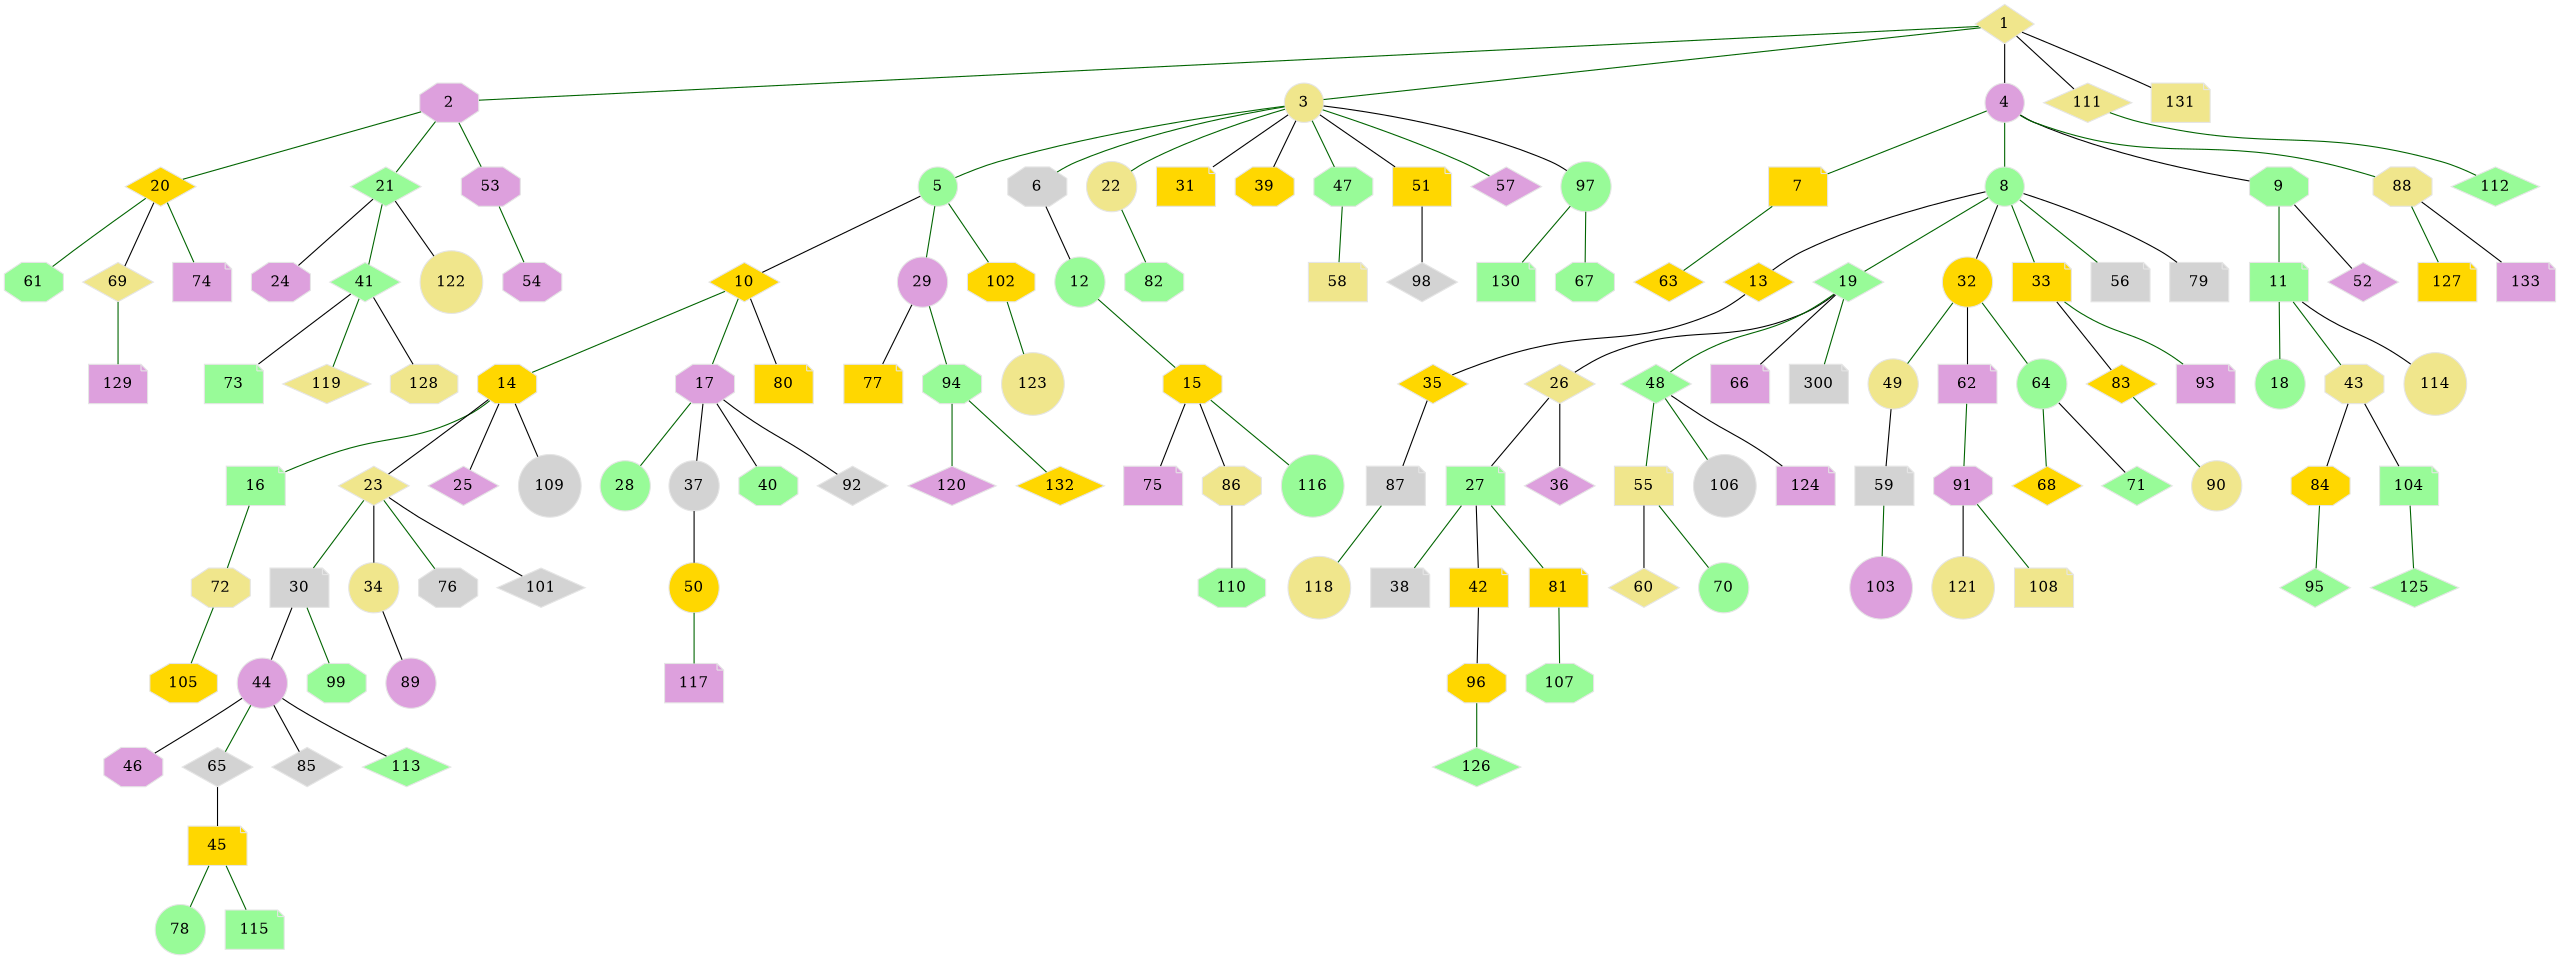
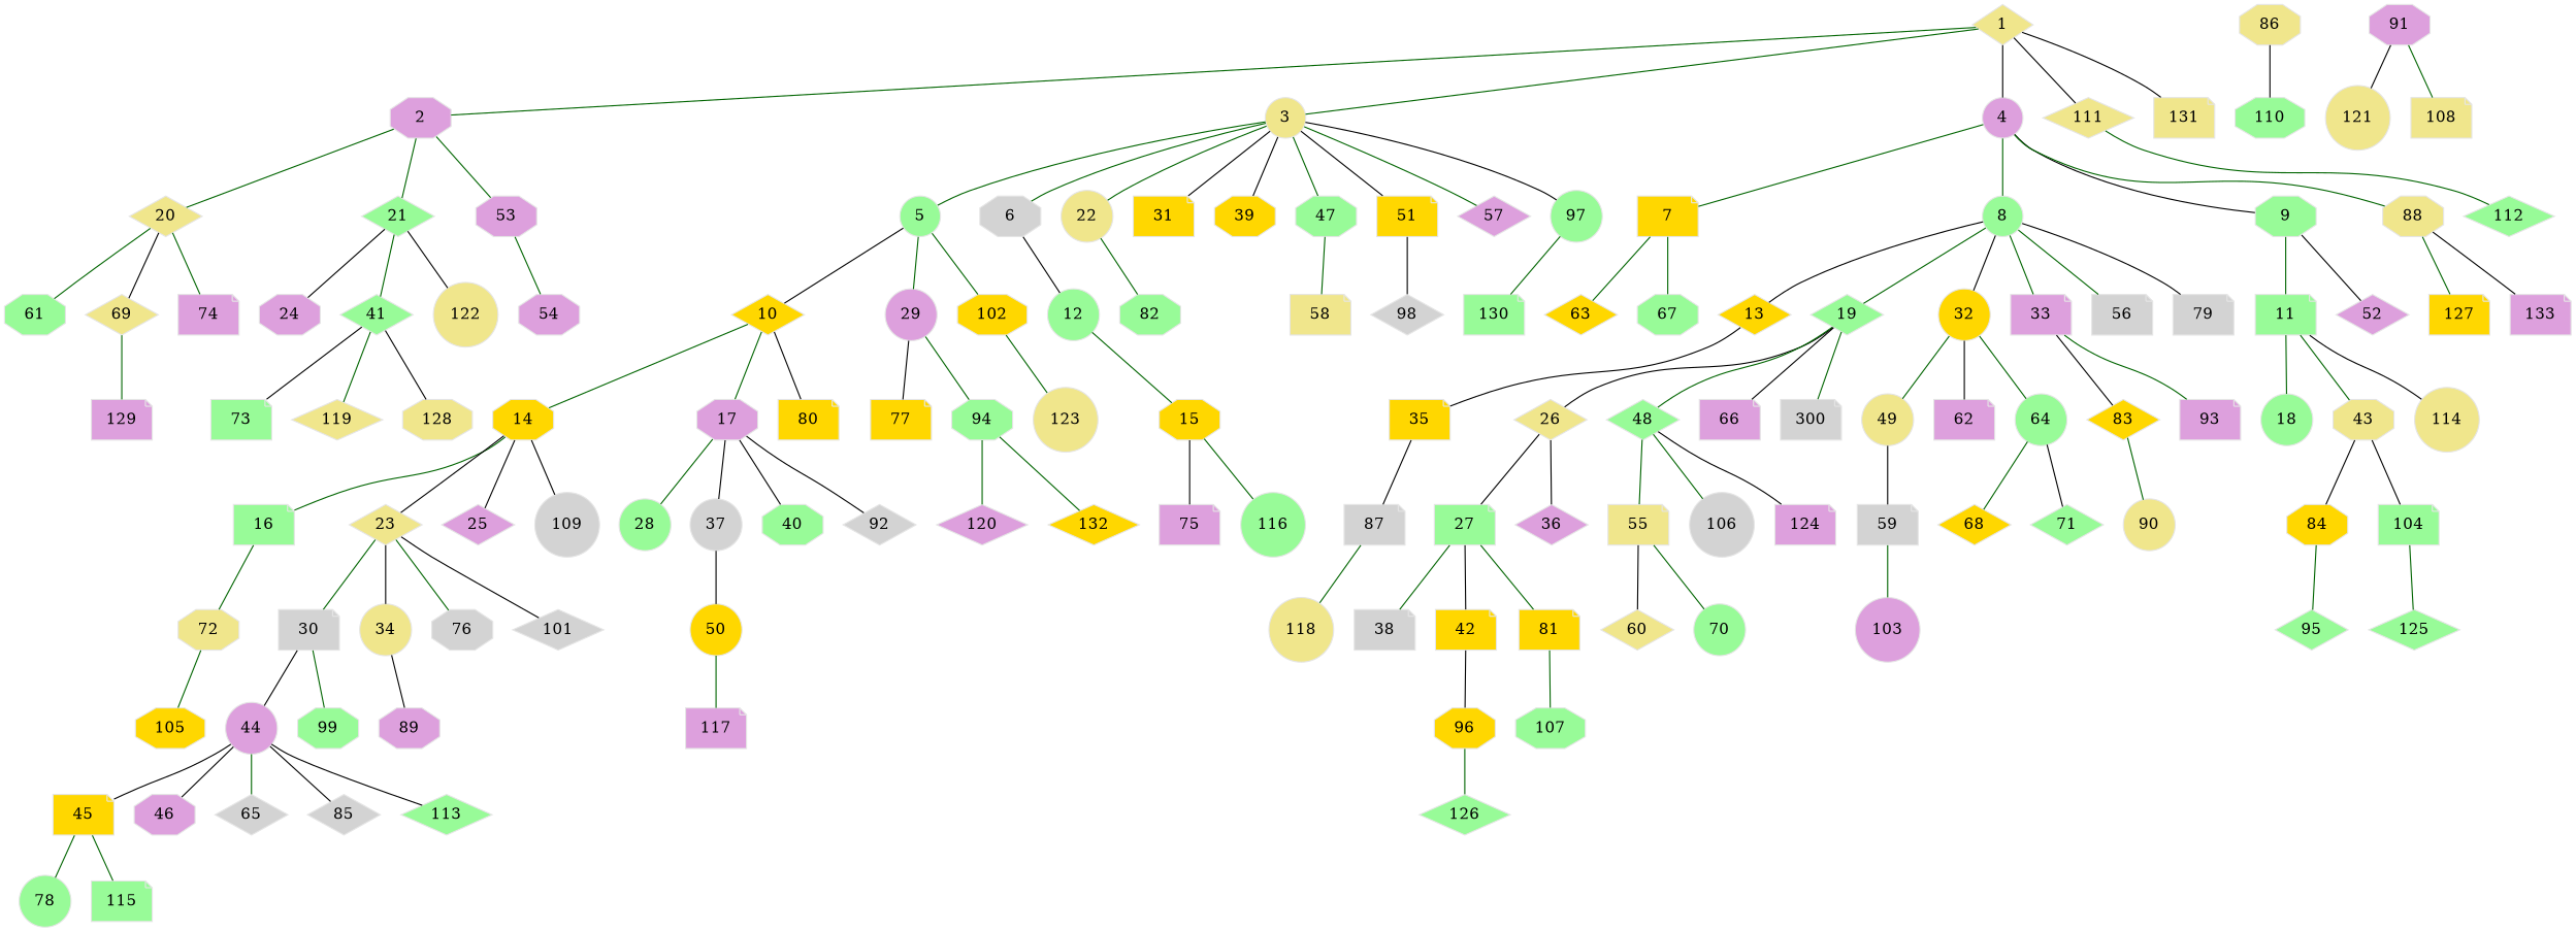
  graph {
    node [color=gray90 fillcolor=palegreen shape=note style=filled]
    edge [color=darkgreen]
    1 [fillcolor=khaki shape=diamond]
    2 [fillcolor=plum shape=octagon]
    3 [fillcolor=khaki shape=circle]
    4 [fillcolor=plum shape=circle]
    111 [fillcolor=khaki shape=diamond]
    131 [fillcolor=khaki]
-   20 [fillcolor=gold shape=diamond]
+   20 [fillcolor=khaki shape=diamond]
    21 [shape=diamond]
    53 [fillcolor=plum shape=octagon]
    5 [shape=circle]
    6 [fillcolor=lightgrey shape=octagon]
    22 [fillcolor=khaki shape=circle]
    31 [fillcolor=gold]
    39 [fillcolor=gold shape=octagon]
    47 [shape=octagon]
    51 [fillcolor=gold]
    57 [fillcolor=plum shape=diamond]
    97 [shape=circle]
    7 [fillcolor=gold]
    8 [shape=circle]
    9 [shape=octagon]
    88 [fillcolor=khaki shape=octagon]
    112 [shape=diamond]
    61 [shape=octagon]
    69 [fillcolor=khaki shape=diamond]
    74 [fillcolor=plum]
    24 [fillcolor=plum shape=octagon]
    41 [shape=diamond]
    122 [fillcolor=khaki shape=circle]
    54 [fillcolor=plum shape=octagon]
    10 [fillcolor=gold shape=diamond]
    29 [fillcolor=plum shape=circle]
    102 [fillcolor=gold shape=octagon]
    12 [shape=circle]
    82 [shape=octagon]
    58 [fillcolor=khaki]
    98 [fillcolor=lightgrey shape=diamond]
    130
    63 [fillcolor=gold shape=diamond]
    67 [shape=octagon]
    13 [fillcolor=gold shape=diamond]
    19 [shape=diamond]
    32 [fillcolor=gold shape=circle]
-   33 [fillcolor=gold]
+   33 [fillcolor=plum]
    56 [fillcolor=lightgrey]
    79 [fillcolor=lightgrey]
    11
    52 [fillcolor=plum shape=diamond]
    127 [fillcolor=gold]
    133 [fillcolor=plum]
    14 [fillcolor=gold shape=octagon]
    17 [fillcolor=plum shape=octagon]
    80 [fillcolor=gold]
    77 [fillcolor=gold]
    94 [shape=octagon]
    123 [fillcolor=khaki shape=circle]
    15 [fillcolor=gold shape=octagon]
-   35 [fillcolor=gold shape=diamond]
+   35 [fillcolor=gold]
    26 [fillcolor=khaki shape=diamond]
    48 [shape=diamond]
    66 [fillcolor=plum]
    n62 [fillcolor=lightgrey label=300]
    49 [fillcolor=khaki shape=circle]
    62 [fillcolor=plum]
    64 [shape=circle]
    83 [fillcolor=gold shape=diamond]
    93 [fillcolor=plum]
    18 [shape=circle]
    43 [fillcolor=khaki shape=octagon]
    114 [fillcolor=khaki shape=circle]
    16
    23 [fillcolor=khaki shape=diamond]
    25 [fillcolor=plum shape=diamond]
    109 [fillcolor=lightgrey shape=circle]
    28 [shape=circle]
    37 [fillcolor=lightgrey shape=circle]
    40 [shape=octagon]
    92 [fillcolor=lightgrey shape=diamond]
    84 [fillcolor=gold shape=octagon]
    104
    75 [fillcolor=plum]
    86 [fillcolor=khaki shape=octagon]
    116 [shape=circle]
    87 [fillcolor=lightgrey]
    72 [fillcolor=khaki shape=octagon]
    30 [fillcolor=lightgrey]
    34 [fillcolor=khaki shape=circle]
    76 [fillcolor=lightgrey shape=octagon]
    101 [fillcolor=lightgrey shape=diamond]
    110 [shape=octagon]
    105 [fillcolor=gold shape=octagon]
    50 [fillcolor=gold shape=circle]
    27
    36 [fillcolor=plum shape=diamond]
    55 [fillcolor=khaki]
    106 [fillcolor=lightgrey shape=circle]
    124 [fillcolor=plum]
    129 [fillcolor=plum]
    73
    119 [fillcolor=khaki shape=diamond]
    128 [fillcolor=khaki shape=octagon]
    44 [fillcolor=plum shape=circle]
    99 [shape=octagon]
-   89 [fillcolor=plum shape=circle]
+   89 [fillcolor=plum shape=octagon]
    38 [fillcolor=lightgrey]
    42 [fillcolor=gold]
    81 [fillcolor=gold]
    96 [fillcolor=gold shape=octagon]
    107 [shape=octagon]
    120 [fillcolor=plum shape=diamond]
    132 [fillcolor=gold shape=diamond]
    45 [fillcolor=gold]
    46 [fillcolor=plum shape=octagon]
    65 [fillcolor=lightgrey shape=diamond]
    85 [fillcolor=lightgrey shape=diamond]
    113 [shape=diamond]
    59 [fillcolor=lightgrey]
    91 [fillcolor=plum shape=octagon]
    68 [fillcolor=gold shape=diamond]
    71 [shape=diamond]
    90 [fillcolor=khaki shape=circle]
    118 [fillcolor=khaki shape=circle]
    117 [fillcolor=plum]
    126 [shape=diamond]
    95 [shape=diamond]
    125 [shape=diamond]
    78 [shape=circle]
    115
    60 [fillcolor=khaki shape=diamond]
    70 [shape=circle]
    103 [fillcolor=plum shape=circle]
    121 [fillcolor=khaki shape=circle]
    108 [fillcolor=khaki]
    1 -- 2
    1 -- 3
    1 -- 4 [color=black]
    1 -- 111 [color=black]
    1 -- 131 [color=black]
    2 -- 20
    2 -- 21
    2 -- 53
    3 -- 5
    3 -- 6
    3 -- 22
    3 -- 31 [color=black]
    3 -- 39 [color=black]
    3 -- 47
    3 -- 51 [color=black]
    3 -- 57
    3 -- 97 [color=black]
    4 -- 7
    4 -- 8
    4 -- 9 [color=black]
    4 -- 88
    111 -- 112
    20 -- 61
    20 -- 69 [color=black]
    20 -- 74
    21 -- 24 [color=black]
    21 -- 41
    21 -- 122 [color=black]
    53 -- 54
    5 -- 10 [color=black]
    5 -- 29
    5 -- 102
    6 -- 12 [color=black]
    22 -- 82
    47 -- 58
    51 -- 98 [color=black]
    97 -- 130
    7 -- 63
-   97 -- 67
+   7 -- 67
    8 -- 13 [color=black]
    8 -- 19
    8 -- 32 [color=black]
    8 -- 33
    8 -- 56
    8 -- 79 [color=black]
    9 -- 11
    9 -- 52 [color=black]
    88 -- 127
    88 -- 133 [color=black]
    69 -- 129
    41 -- 73 [color=black]
    41 -- 119
    41 -- 128 [color=black]
    10 -- 14
    10 -- 17
    10 -- 80 [color=black]
    29 -- 77 [color=black]
    29 -- 94
    102 -- 123
    12 -- 15
    13 -- 35 [color=black]
    19 -- 26 [color=black]
    19 -- 48
    19 -- 66 [color=black]
    19 -- n62
    32 -- 49
    32 -- 62 [color=black]
    32 -- 64
    33 -- 83 [color=black]
    33 -- 93
    11 -- 18
    11 -- 43
    11 -- 114 [color=black]
    14 -- 16
    14 -- 23 [color=black]
    14 -- 25 [color=black]
    14 -- 109 [color=black]
    17 -- 28
    17 -- 37 [color=black]
    17 -- 40 [color=black]
    17 -- 92 [color=black]
    94 -- 120
    94 -- 132
    15 -- 75 [color=black]
-   15 -- 86 [color=black]
    15 -- 116
    35 -- 87 [color=black]
    26 -- 27 [color=black]
    26 -- 36 [color=black]
    48 -- 55
    48 -- 106
    48 -- 124 [color=black]
    49 -- 59 [color=black]
-   62 -- 91
    64 -- 68
    64 -- 71 [color=black]
    83 -- 90
    43 -- 84 [color=black]
    43 -- 104 [color=black]
    16 -- 72
    23 -- 30
    23 -- 34 [color=black]
    23 -- 76
    23 -- 101 [color=black]
    37 -- 50 [color=black]
    84 -- 95
    104 -- 125
    86 -- 110 [color=black]
    87 -- 118
    72 -- 105
    30 -- 44 [color=black]
    30 -- 99
    34 -- 89 [color=black]
    50 -- 117
    27 -- 38
    27 -- 42 [color=black]
    27 -- 81
    55 -- 60 [color=black]
    55 -- 70
-   65 -- 45 [color=black]
+   44 -- 45 [color=black]
    44 -- 46 [color=black]
    44 -- 65
    44 -- 85 [color=black]
    44 -- 113 [color=black]
    42 -- 96 [color=black]
    81 -- 107
    96 -- 126
    45 -- 78
    45 -- 115
    59 -- 103
    91 -- 121 [color=black]
    91 -- 108
  }
